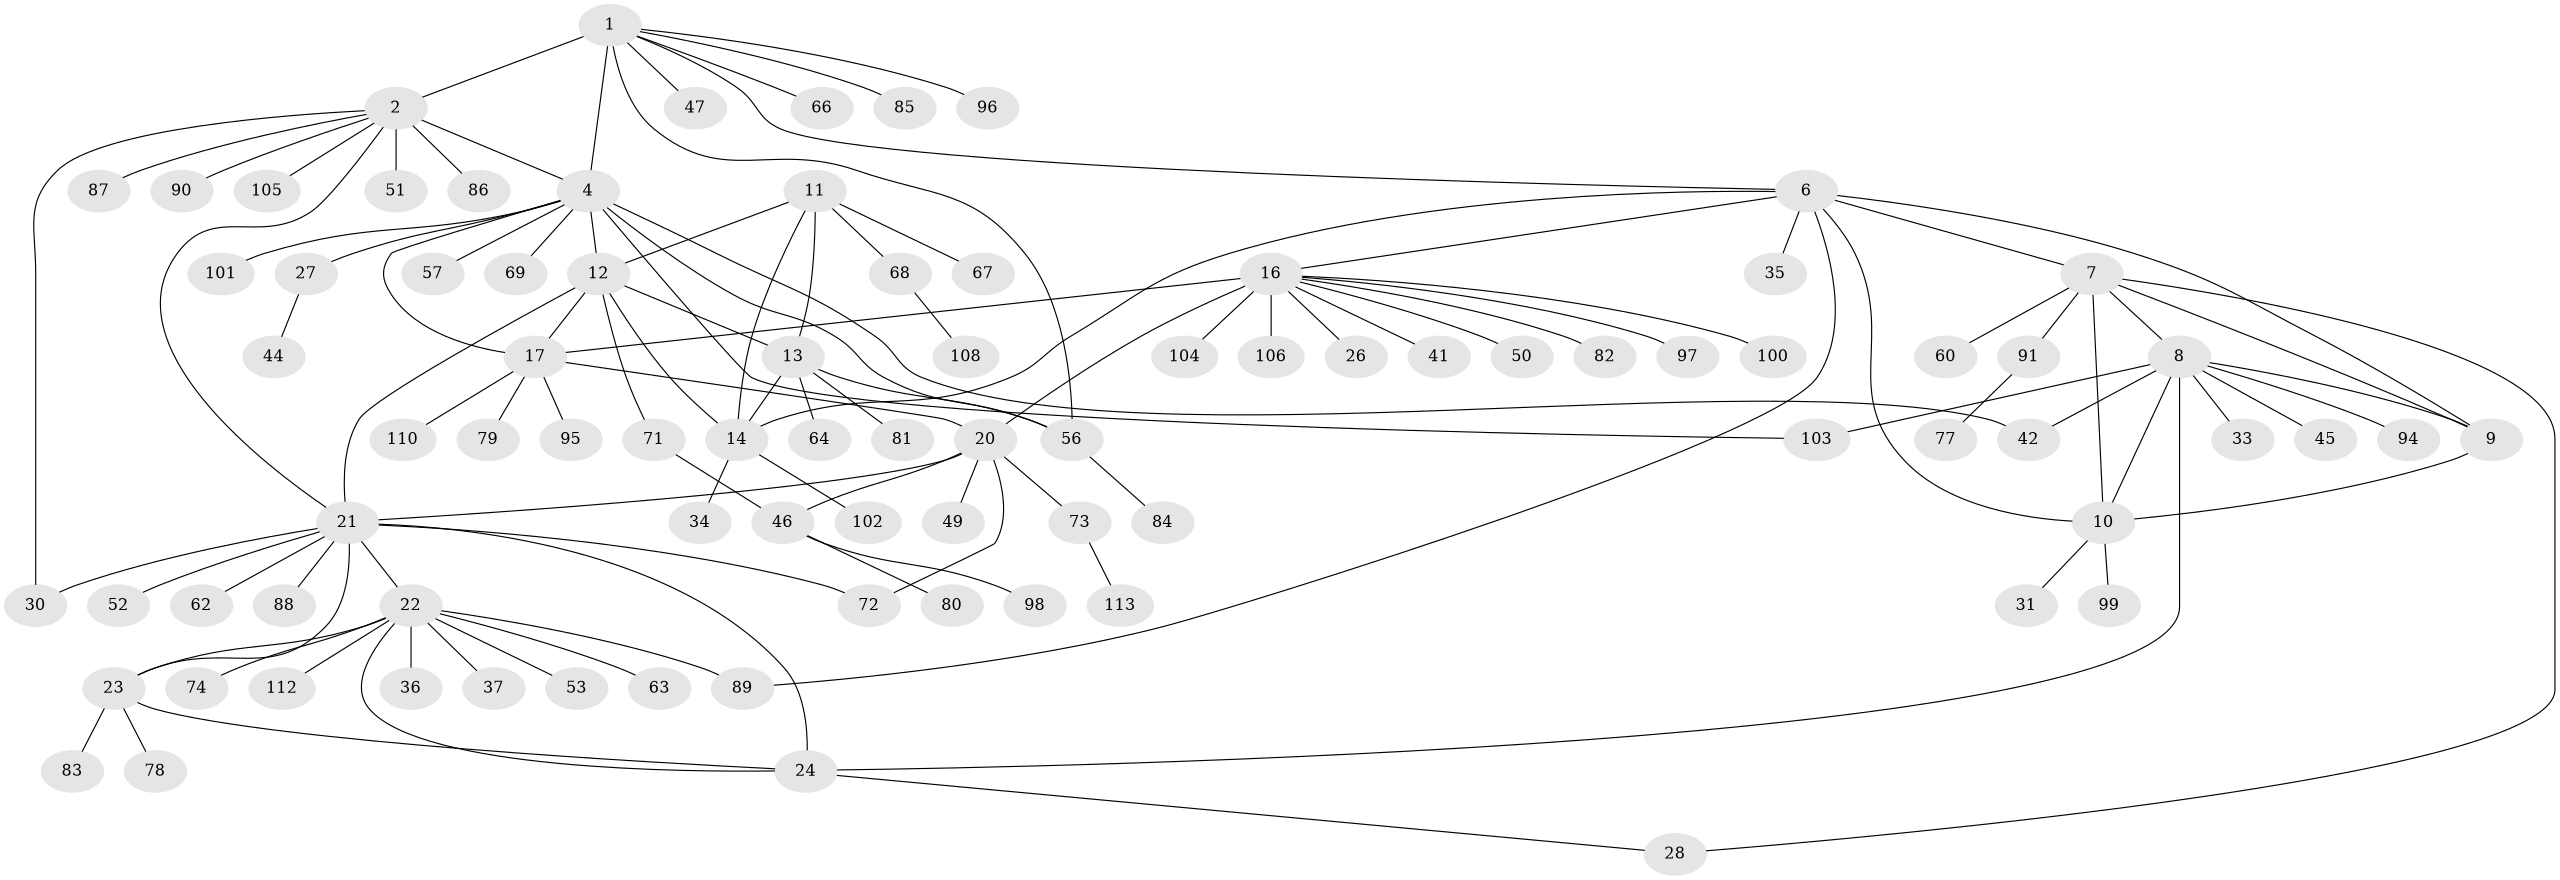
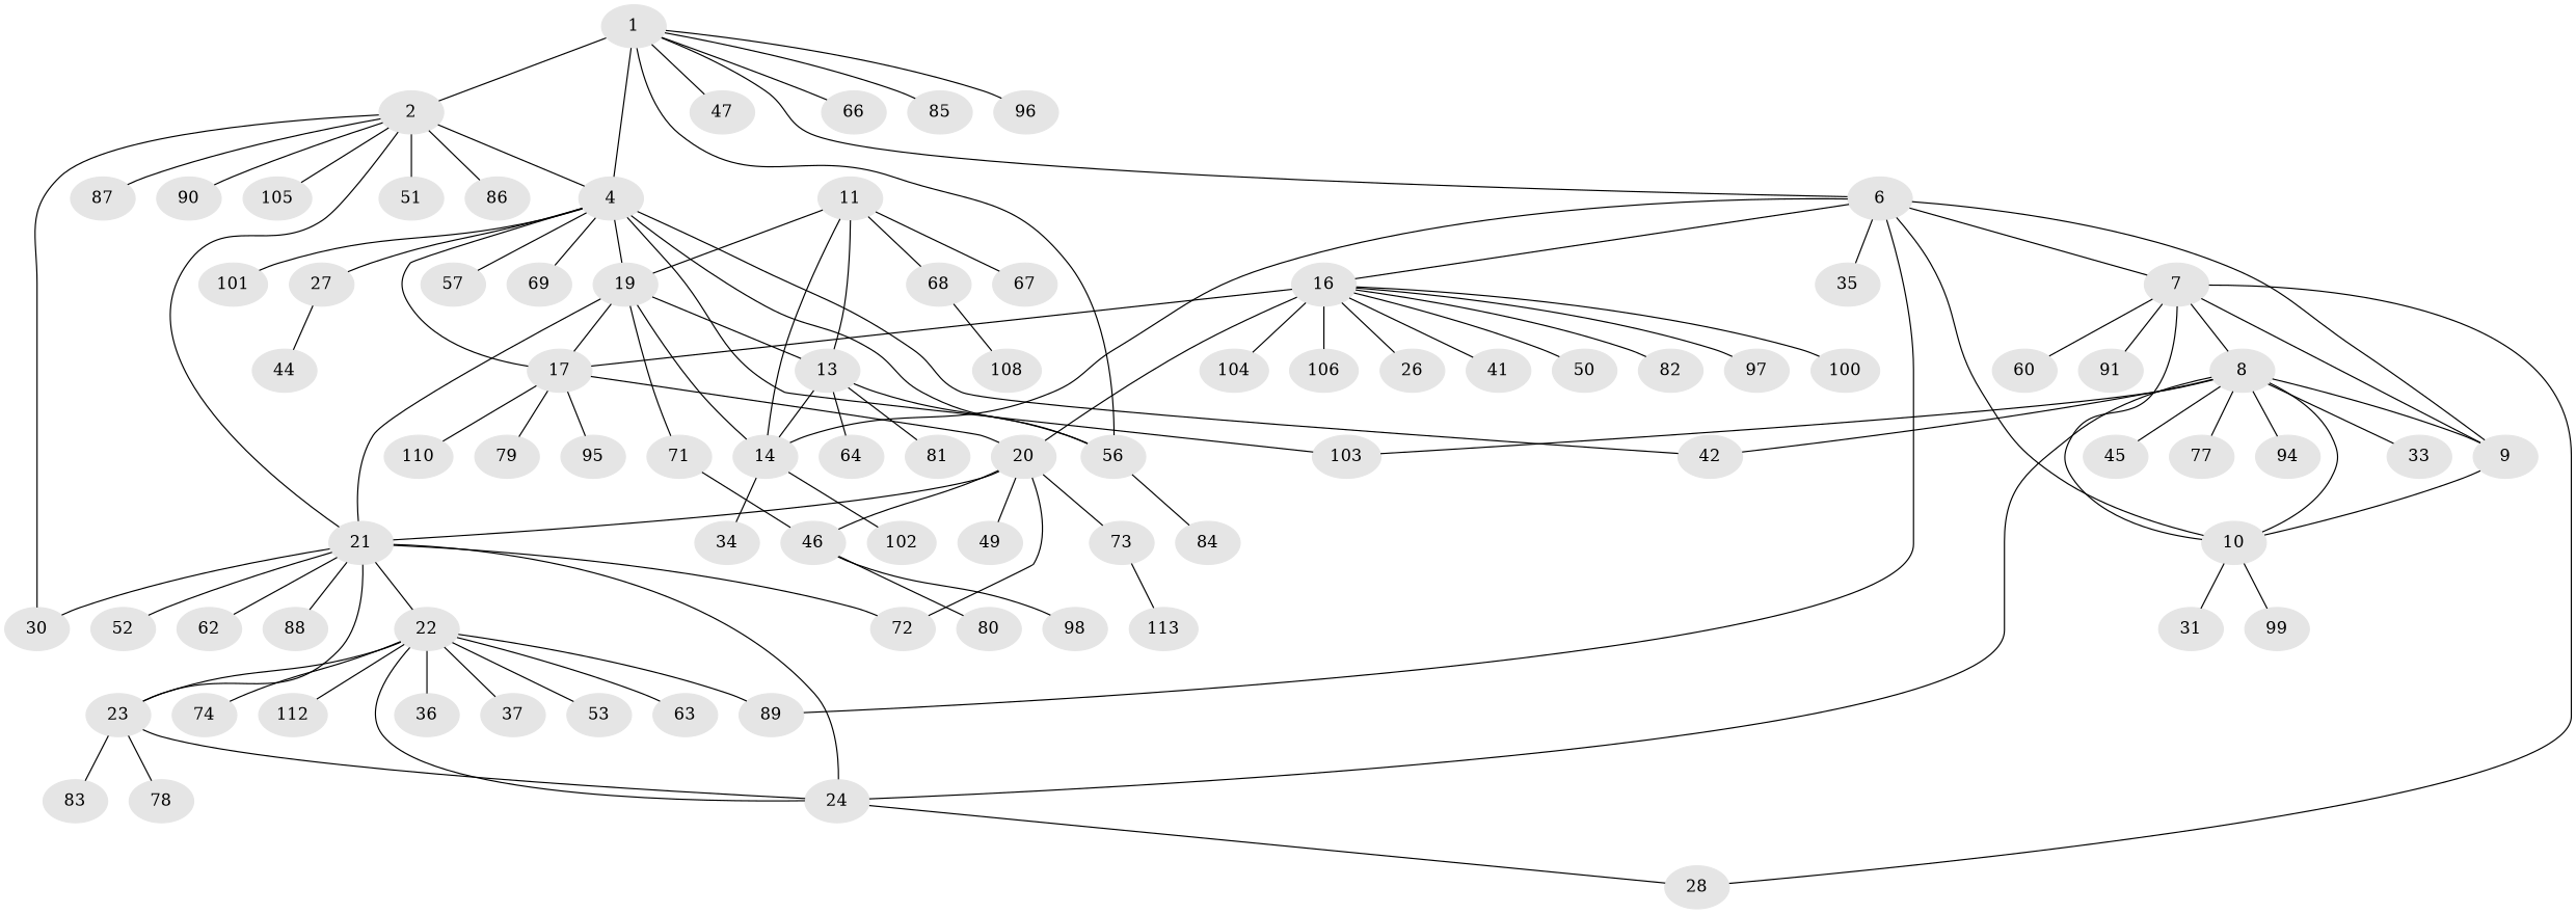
  graph {
    node [color=gray90 style=filled]
    1 [super="+3"]
    2 [super="+48"]
    4 [super="+5"]
    6 [super="+70"]
    47
    56 [super="+65"]
    66
    85
    96
    21 [super="+25"]
    30
    51
    86
    87
    90
    105
-   12 [super="+58"]
+   12 [super="+58" label=19]
    17 [super="+19"]
    27 [super="+39"]
    42
    57
    69
    101
    103
    7 [super="+107"]
    9 [super="+38"]
    10 [super="+76"]
    14 [super="+15"]
    16 [super="+18"]
    35
    89
    84
    24 [super="+75"]
    72
    22 [super="+32"]
    23
    52
    62
    88
    13 [super="+43"]
    71
    20 [super="+59"]
    n43 [label=79]
    95
    110
    44
    8 [super="+40"]
    28
    60
    91
    33
    45 [super="+54"]
    77 [super="+92"]
    94
    31
    99
    34
    102
    26
    41 [super="+55"]
    50
    82
    97 [super="+109"]
    100
    104
    106
    11 [super="+93"]
    67
    68
    64
    81
    108
    46
    80
    98 [super="+111"]
    49
    73
    113
    36
    37
    53
    63 [super="+79"]
    74
    112
    78
    83
    1 -- 2 [weight=2]
    1 -- 4 [weight=4]
    1 -- 6
    1 -- 47
    1 -- 56
    1 -- 66
    1 -- 85
    1 -- 96
    2 -- 4 [weight=2]
    2 -- 21
    2 -- 30
    2 -- 51
    2 -- 86
    2 -- 87
    2 -- 90
    2 -- 105
    4 -- 56
    4 -- 12
    4 -- 17
    4 -- 27
    4 -- 42
    4 -- 57
    4 -- 69
    4 -- 101
    4 -- 103
    6 -- 7
    6 -- 9
    6 -- 10
    6 -- 14
    6 -- 16
    6 -- 35
    6 -- 89
    56 -- 84
    21 -- 30
    21 -- 24 [weight=2]
    21 -- 72
    21 -- 22 [weight=2]
    21 -- 23 [weight=2]
    21 -- 52
    21 -- 62
    21 -- 88
    12 -- 21
    12 -- 17
    12 -- 14 [weight=2]
    12 -- 13
    12 -- 71
    17 -- 20 [weight=2]
    17 -- n43
    17 -- 95
    17 -- 110
    27 -- 44
    7 -- 9
    7 -- 10
    7 -- 8
    7 -- 28
    7 -- 60
    7 -- 91
    9 -- 10
    10 -- 31
    10 -- 99
    14 -- 34
    14 -- 102
    16 -- 17 [weight=4]
    16 -- 20 [weight=2]
    16 -- 26
    16 -- 41
    16 -- 50
    16 -- 82
    16 -- 97
    16 -- 100
    16 -- 104
    16 -- 106
    24 -- 28
    22 -- 89
    22 -- 24
    22 -- 23
    22 -- 36
    22 -- 37
    22 -- 53
    22 -- 63
    22 -- 74
    22 -- 112
    23 -- 24
    23 -- 78
    23 -- 83
    13 -- 56
    13 -- 14 [weight=2]
    13 -- 64
    13 -- 81
    71 -- 46
    20 -- 21
    20 -- 72
    20 -- 46
    20 -- 49
    20 -- 73
    8 -- 42
    8 -- 103
    8 -- 9
    8 -- 10
    8 -- 24
    8 -- 33
    8 -- 45
-   91 -- 77
+   8 -- 77
    8 -- 94
    11 -- 12
    11 -- 14 [weight=2]
    11 -- 13
    11 -- 67
    11 -- 68
    68 -- 108
    46 -- 80
    46 -- 98
    73 -- 113
  }
